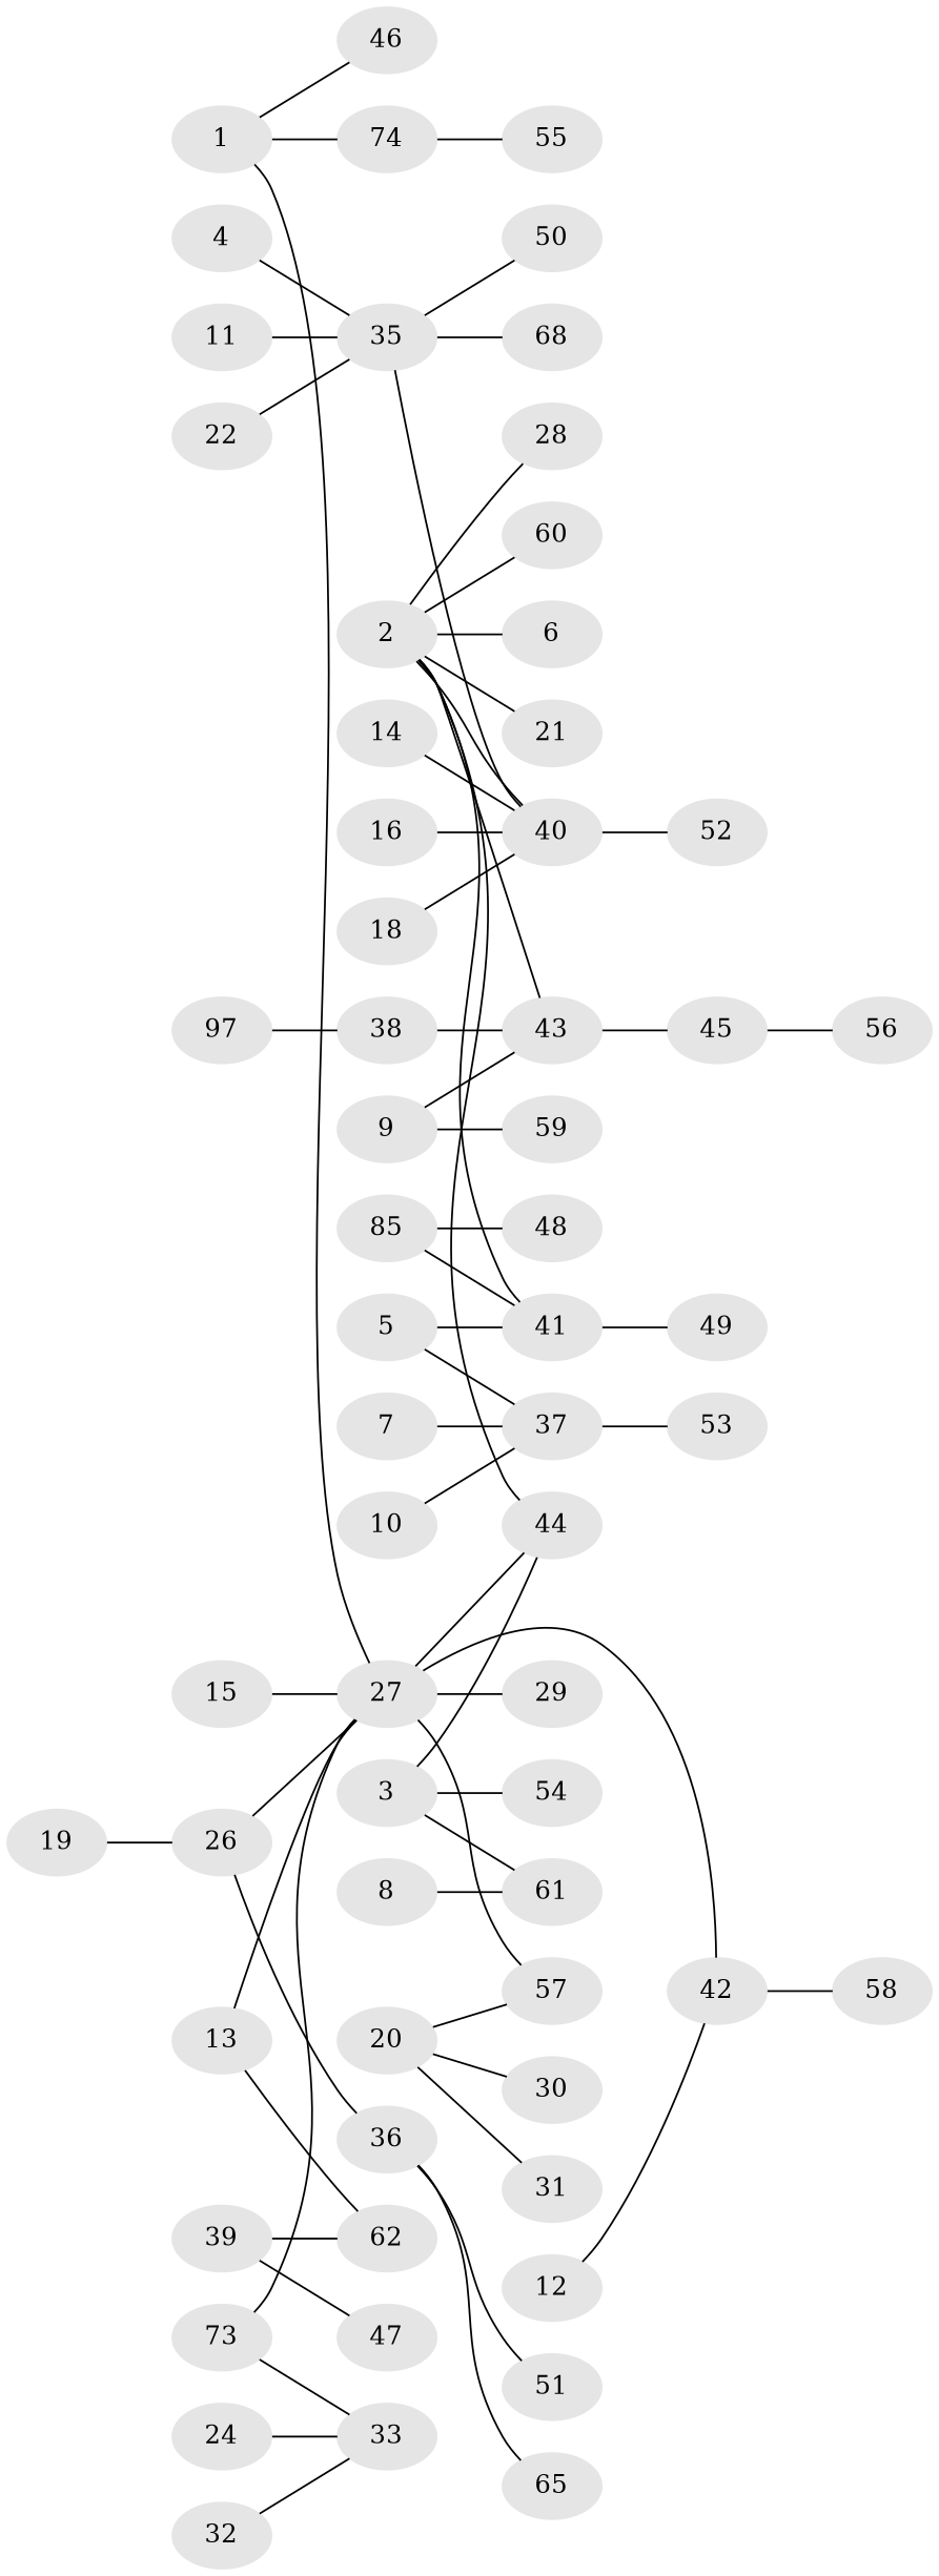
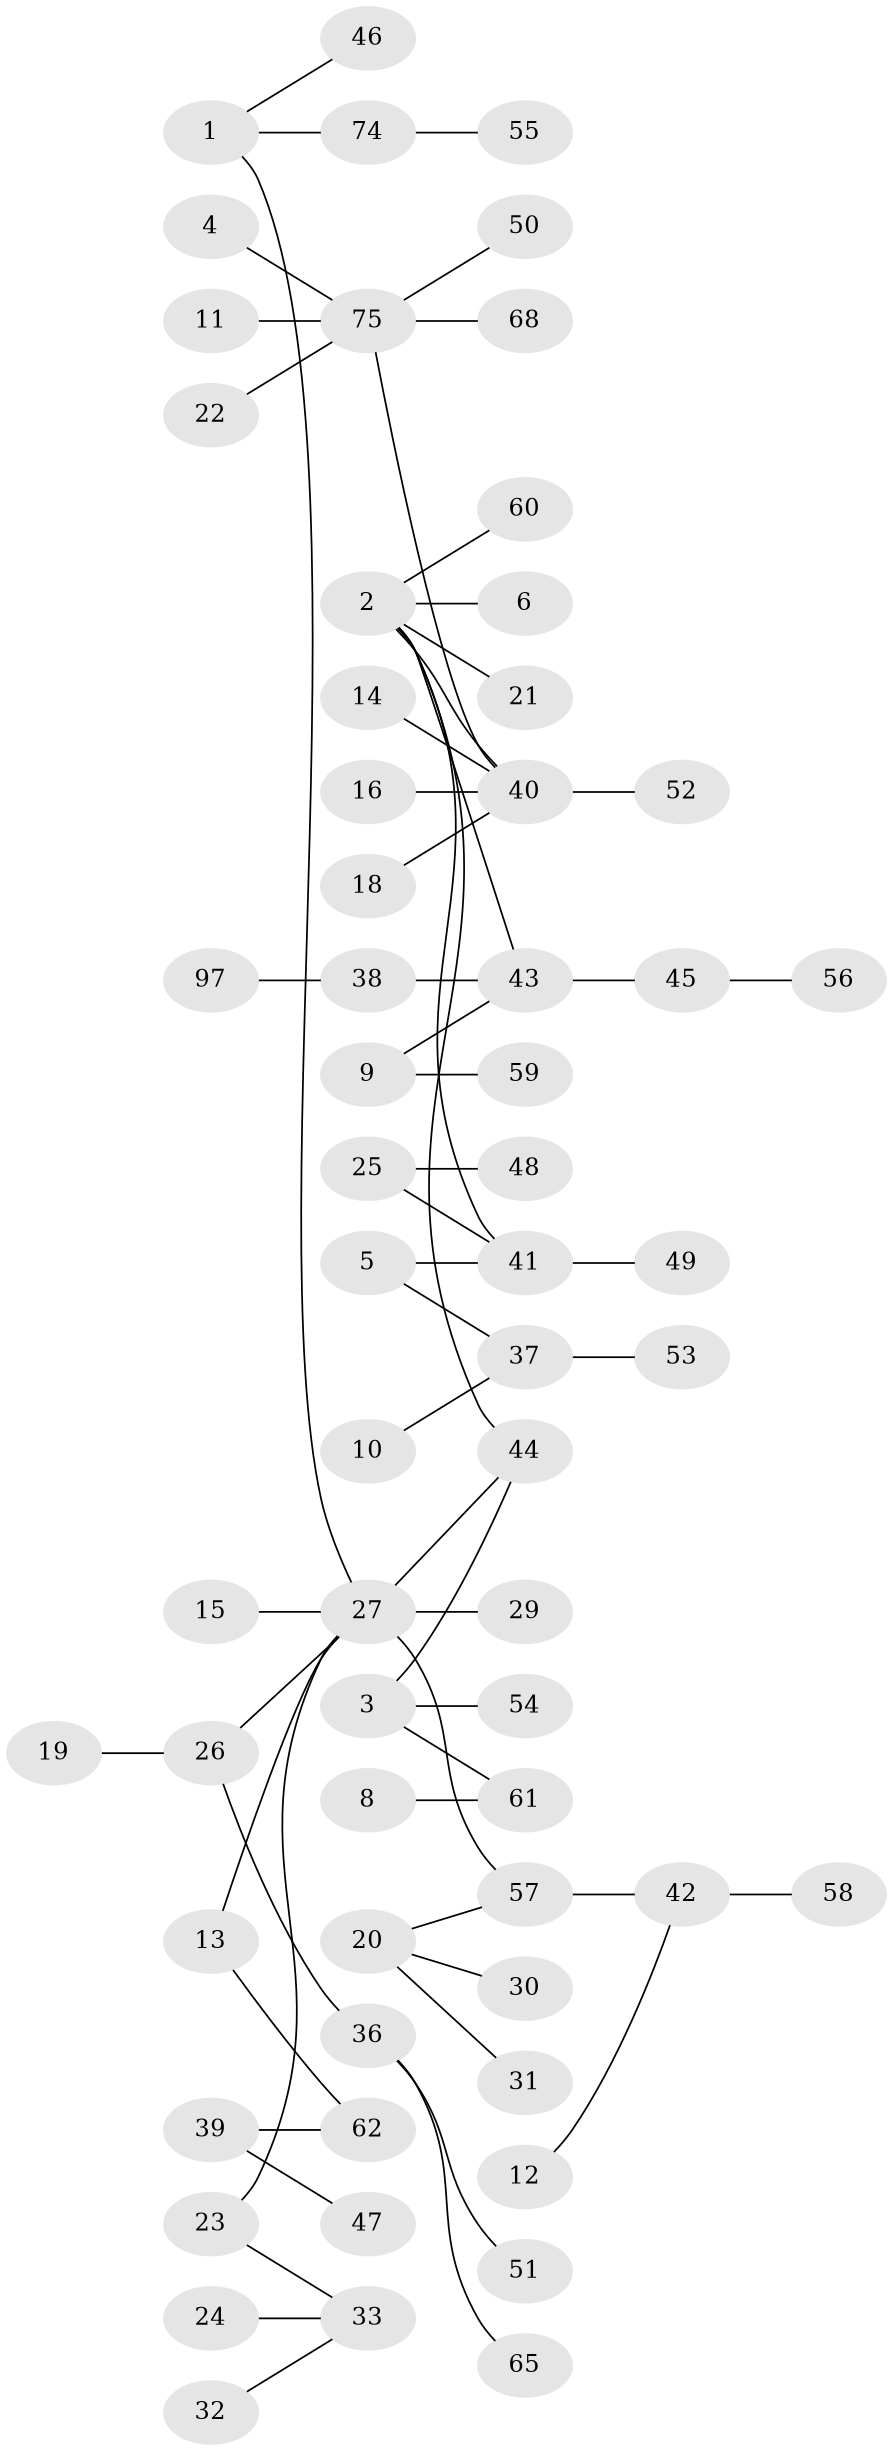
  graph {
    rankdir=LR
    node [color=gray90 style=filled]
    edge [weight=1.0]
    1
    27
    n3 [label=74]
    46
    44
    42
    57
    29
    55
    2
    6
    21
-   28
    40
    41
    43
    60
    52
    49
    45
    3
    54
    61
    4
-   35
+   35 [label=75]
    50
    n27 [label=68]
    5
    37
    53
-   7
    8
    9
    59
    10
    11
    12
    58
    13
    62
    14
    15
    16
    n44 [label=97]
    38
    18
    19
    26
    36
    20
    30
    31
    22
-   23 [label=73]
+   23
    33
    24
-   25 [label=85]
+   25
    48
    51
    n60 [label=65]
    32
    39
    47
    56
    1 -- 27
    1 -- n3
    1 -- 46
    27 -- 44
-   27 -- 42
+   57 -- 42
    27 -- 57
    27 -- 29
    n3 -- 55
    42 -- 58
    2 -- 44
    2 -- 6
    2 -- 21
-   2 -- 28
    2 -- 40
    2 -- 41
    2 -- 43
    2 -- 60
    40 -- 52
    41 -- 49
    43 -- 45
    45 -- 56
    3 -- 44
    3 -- 54
    3 -- 61
    4 -- 35
    35 -- 40
    35 -- 50
    35 -- n27
    5 -- 41
    5 -- 37
    37 -- 53
-   7 -- 37
    8 -- 61
    9 -- 43
    9 -- 59
    10 -- 37
    11 -- 35
    12 -- 42
    13 -- 27
    13 -- 62
    14 -- 40
    15 -- 27
    16 -- 40
    n44 -- 38
    38 -- 43
    18 -- 40
    19 -- 26
    26 -- 27
    26 -- 36
    36 -- 51
    36 -- n60
    20 -- 57
    20 -- 30
    20 -- 31
    22 -- 35
    23 -- 27
    23 -- 33
    24 -- 33
    25 -- 41
    25 -- 48
    32 -- 33
    39 -- 62
    39 -- 47
  }
